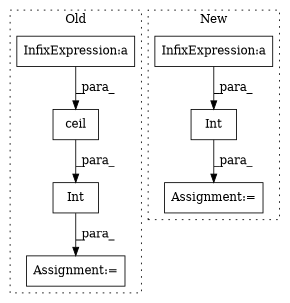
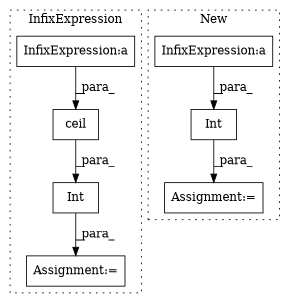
  digraph {
    node [a=32 l="4,1" shape=box]
    n1 [l="5,1" label=ceil s="5907,5942"]
    n2 [label=Int s="5897,5943"]
    n3 [a=7 l=1 label="Assignment:=" s=5887]
    n4 [a=27 l=3 label="InfixExpression:a" s=5853]
    n5 [label=Int s="5835,5880"]
    n6 [a=27 l=3 label="InfixExpression:a" s=5859]
    n7 [a=7 l=1 label="Assignment:=" s=5895]
    subgraph cluster_1 {
-     label=Old
+     label=InfixExpression
      style=dotted
      n1
      n2
      n3
      n4
    }
    subgraph cluster_2 {
      label=New
      style=dotted
      n5
      n6
      n7
    }
    n1 -> n2 [label=_para_]
    n2 -> n3 [label=_para_]
    n4 -> n1 [label=_para_]
    n5 -> n7 [label=_para_]
    n6 -> n5 [label=_para_]
  }
